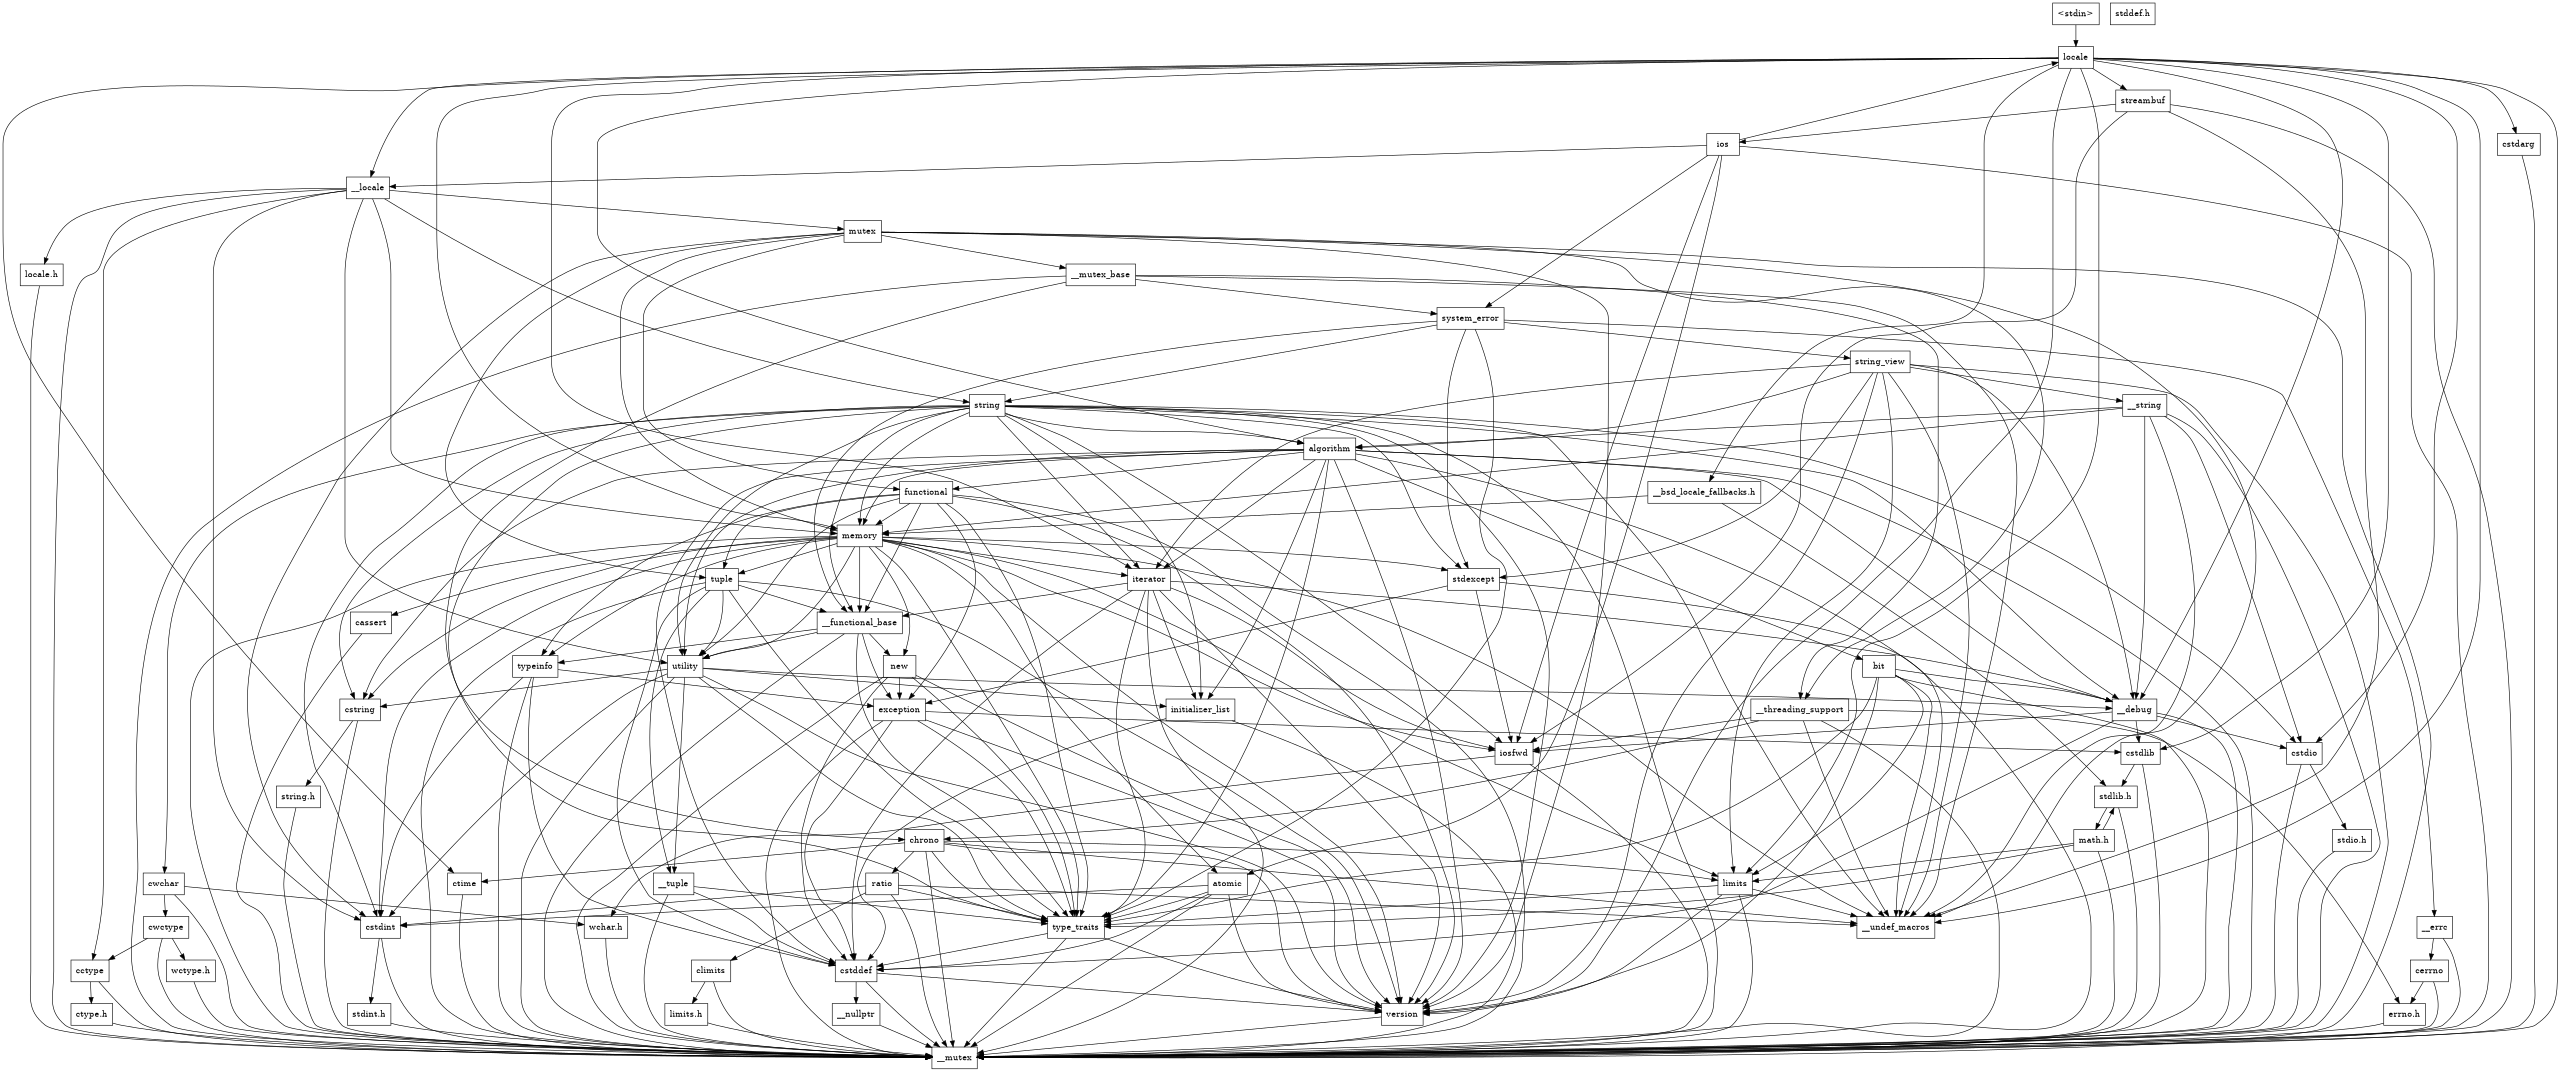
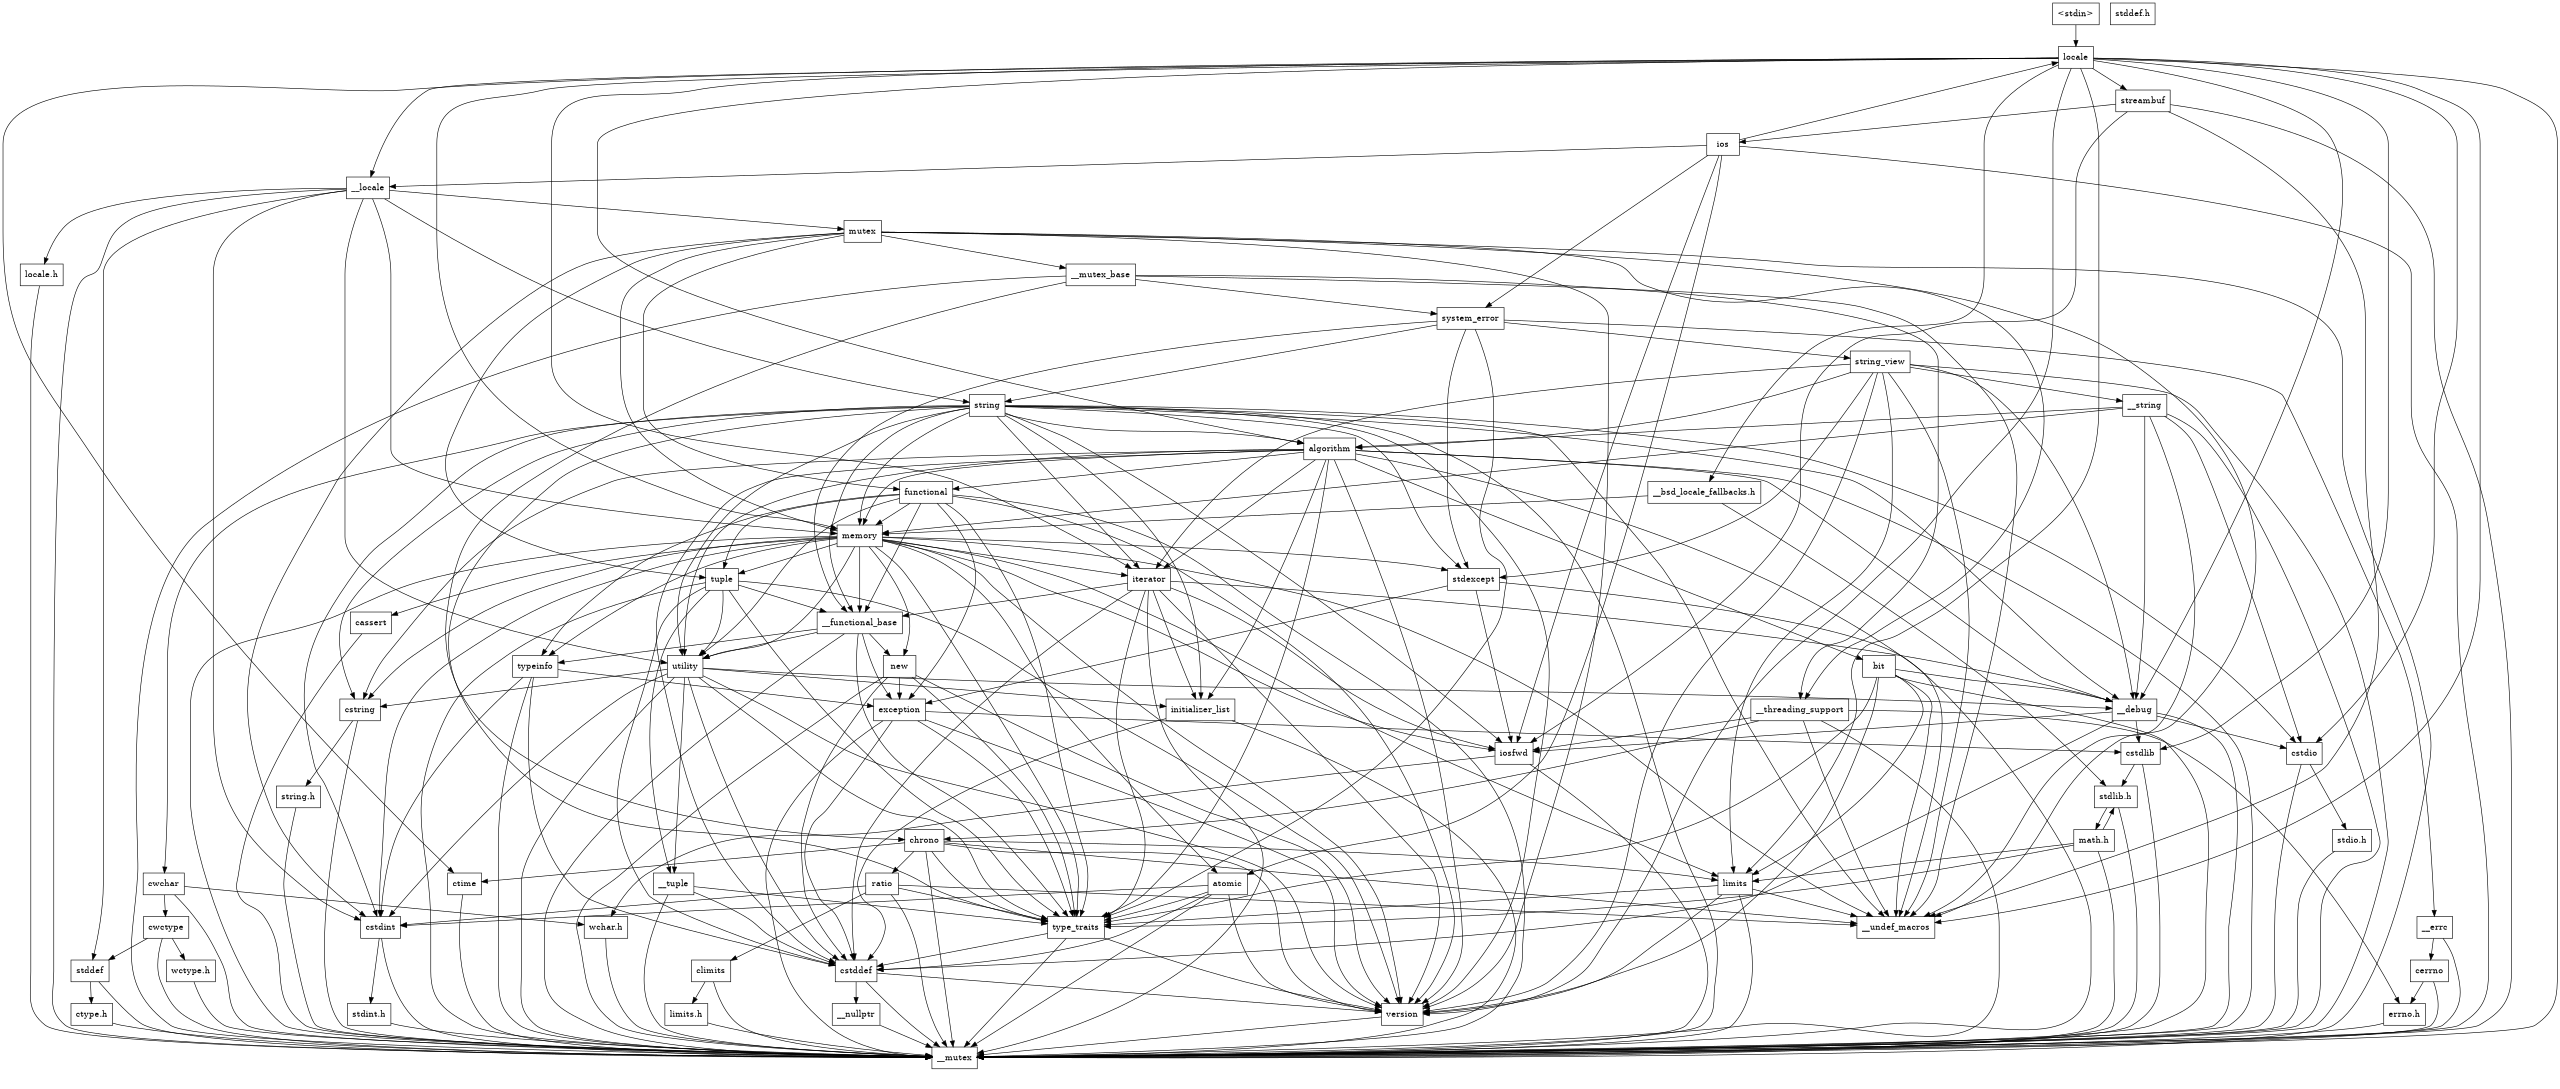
  digraph {
    node [shape=box]
    n1 [label="\<stdin\>"]
    n2 [label=locale]
    n3 [label=memory]
    n4 [label=iterator]
    n5 [label=__locale]
    n6 [label=ctime]
    n7 [label=algorithm]
    n8 [label=streambuf]
-   n9 [label=cstdarg]
    n10 [label="__bsd_locale_fallbacks.h"]
    n11 [label=version]
    n12 [label=__mutex]
    n13 [label=__debug]
    n14 [label=cstdlib]
    n15 [label=limits]
    n16 [label=__undef_macros]
    n17 [label=cstdio]
    n18 [label=typeinfo]
    n19 [label=new]
    n20 [label=__functional_base]
    n21 [label=tuple]
    n22 [label=stdexcept]
    n23 [label=cassert]
    n24 [label=atomic]
    n25 [label=type_traits]
    n26 [label=cstring]
    n27 [label=utility]
    n28 [label=cstdint]
    n29 [label=iosfwd]
    n30 [label=cstddef]
    n31 [label=initializer_list]
-   n32 [label=cctype]
+   n32 [label=stddef]
    n33 [label=string]
    n34 [label=mutex]
    n35 [label="locale.h"]
    n36 [label=functional]
    n37 [label=bit]
    n38 [label=ios]
    n39 [label=system_error]
    n40 [label="stdlib.h"]
    n41 [label="stdio.h"]
    n42 [label=exception]
    n43 [label=__tuple]
    n44 [label=__nullptr]
    n45 [label="string.h"]
    n46 [label="stdint.h"]
    n47 [label="wchar.h"]
    n48 [label="ctype.h"]
    n49 [label=cwchar]
    n50 [label=__mutex_base]
    n51 [label=__threading_support]
    n52 [label=cwctype]
    n53 [label="wctype.h"]
    n54 [label=string_view]
    n55 [label=__string]
    n56 [label=chrono]
    n57 [label="errno.h"]
    n58 [label=ratio]
    n59 [label=__errc]
    n60 [label=climits]
    n61 [label="limits.h"]
    n62 [label=cerrno]
    n63 [label="math.h"]
    n64 [label="stddef.h"]
    n1 -> n2
    n2 -> n3
    n2 -> n4
    n2 -> n5
    n2 -> n6
    n2 -> n7
    n2 -> n8
-   n2 -> n9
    n2 -> n10
    n2 -> n11
    n2 -> n12
    n2 -> n13
    n2 -> n14
    n2 -> n15
    n2 -> n16
    n2 -> n17
    n3 -> n4
    n3 -> n11
    n3 -> n12
    n3 -> n15
    n3 -> n16
    n3 -> n18
    n3 -> n19
    n3 -> n20
    n3 -> n21
    n3 -> n22
    n3 -> n23
    n3 -> n24
    n3 -> n25
    n3 -> n26
    n3 -> n27
    n3 -> n28
    n3 -> n29
    n4 -> n11
    n4 -> n12
    n4 -> n13
    n4 -> n20
    n4 -> n25
    n4 -> n29
    n4 -> n30
    n4 -> n31
    n5 -> n3
    n5 -> n12
    n5 -> n27
    n5 -> n28
    n5 -> n32
    n5 -> n33
    n5 -> n34
    n5 -> n35
    n6 -> n12
    n7 -> n3
    n7 -> n4
    n7 -> n11
    n7 -> n12
    n7 -> n13
    n7 -> n16
    n7 -> n25
    n7 -> n26
    n7 -> n27
    n7 -> n30
    n7 -> n31
    n7 -> n36
    n7 -> n37
    n8 -> n12
    n8 -> n16
    n8 -> n29
    n8 -> n38
-   n9 -> n12
    n10 -> n3
    n10 -> n40
    n11 -> n12
    n13 -> n12
    n13 -> n14
    n13 -> n17
    n13 -> n29
    n13 -> n30
    n14 -> n12
    n14 -> n40
    n15 -> n11
    n15 -> n12
    n15 -> n16
    n15 -> n25
    n17 -> n12
    n17 -> n41
    n18 -> n12
    n18 -> n28
    n18 -> n30
    n18 -> n42
    n19 -> n11
    n19 -> n12
    n19 -> n25
    n19 -> n30
    n19 -> n42
    n20 -> n12
    n20 -> n18
    n20 -> n19
    n20 -> n25
    n20 -> n27
    n20 -> n42
    n21 -> n11
    n21 -> n12
    n21 -> n20
    n21 -> n25
    n21 -> n27
    n21 -> n30
    n21 -> n43
    n22 -> n12
    n22 -> n29
    n22 -> n42
    n23 -> n12
    n24 -> n11
    n24 -> n12
    n24 -> n25
    n24 -> n28
    n24 -> n30
    n25 -> n11
    n25 -> n12
    n25 -> n30
    n26 -> n12
    n26 -> n45
    n27 -> n11
    n27 -> n12
    n27 -> n13
    n27 -> n25
    n27 -> n26
    n27 -> n28
+   n27 -> n30
    n27 -> n31
    n27 -> n43
    n28 -> n12
    n28 -> n46
    n29 -> n12
    n29 -> n47
    n30 -> n11
    n30 -> n12
    n30 -> n44
    n31 -> n12
    n31 -> n30
    n32 -> n12
    n32 -> n48
    n33 -> n3
    n33 -> n4
    n33 -> n7
    n33 -> n11
    n33 -> n12
    n33 -> n13
    n33 -> n16
    n33 -> n17
    n33 -> n20
    n33 -> n22
    n33 -> n25
    n33 -> n26
    n33 -> n27
    n33 -> n28
    n33 -> n29
    n33 -> n31
    n33 -> n49
    n34 -> n3
    n34 -> n11
    n34 -> n12
    n34 -> n16
    n34 -> n21
    n34 -> n28
    n34 -> n36
    n34 -> n50
    n34 -> n51
    n35 -> n12
    n36 -> n3
    n36 -> n11
    n36 -> n12
    n36 -> n18
    n36 -> n20
    n36 -> n21
    n36 -> n25
    n36 -> n27
    n36 -> n42
    n37 -> n11
    n37 -> n12
    n37 -> n13
    n37 -> n15
    n37 -> n16
    n37 -> n25
    n38 -> n2
    n38 -> n5
    n38 -> n12
    n38 -> n24
    n38 -> n29
    n38 -> n39
    n39 -> n20
    n39 -> n22
    n39 -> n25
    n39 -> n33
    n39 -> n54
    n39 -> n59
    n40 -> n12
    n40 -> n63
    n41 -> n12
    n42 -> n11
    n42 -> n12
    n42 -> n14
    n42 -> n25
    n42 -> n30
    n43 -> n12
    n43 -> n25
    n43 -> n30
    n44 -> n12
    n45 -> n12
    n46 -> n12
    n47 -> n12
    n48 -> n12
    n49 -> n12
    n49 -> n47
    n49 -> n52
    n50 -> n12
    n50 -> n16
    n50 -> n39
    n50 -> n51
    n50 -> n56
    n51 -> n12
    n51 -> n16
    n51 -> n29
    n51 -> n56
    n51 -> n57
    n52 -> n12
    n52 -> n32
    n52 -> n53
    n53 -> n12
    n54 -> n4
    n54 -> n7
    n54 -> n11
    n54 -> n12
    n54 -> n13
    n54 -> n15
    n54 -> n16
    n54 -> n22
    n54 -> n55
    n55 -> n3
    n55 -> n7
    n55 -> n12
    n55 -> n13
    n55 -> n16
    n55 -> n17
    n56 -> n6
    n56 -> n11
    n56 -> n12
    n56 -> n15
    n56 -> n16
    n56 -> n25
    n56 -> n58
    n57 -> n12
    n58 -> n12
    n58 -> n16
    n58 -> n25
    n58 -> n28
    n58 -> n60
    n59 -> n12
    n59 -> n62
    n60 -> n12
    n60 -> n61
    n61 -> n12
    n62 -> n12
    n62 -> n57
    n63 -> n12
    n63 -> n15
    n63 -> n25
    n63 -> n40
  }
